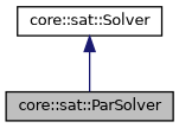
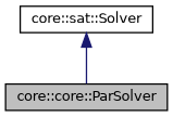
  digraph {
    node [color=black fontname=Helvetica fontsize=10 shape=record style=filled]
-   n1 [fillcolor=grey75 fontcolor=black height=0.2 label="core::sat::ParSolver" width=0.4]
+   n1 [fillcolor=grey75 fontcolor=black height=0.2 label="core::core::ParSolver" width=0.4]
    n2 [fillcolor=white height=0.2 label="core::sat::Solver" width=0.4]
    n2 -> n1 [color=midnightblue dir=back fontname=Helvetica fontsize=10 labelfontname=Helvetica labelfontsize=10 style=solid]
  }
